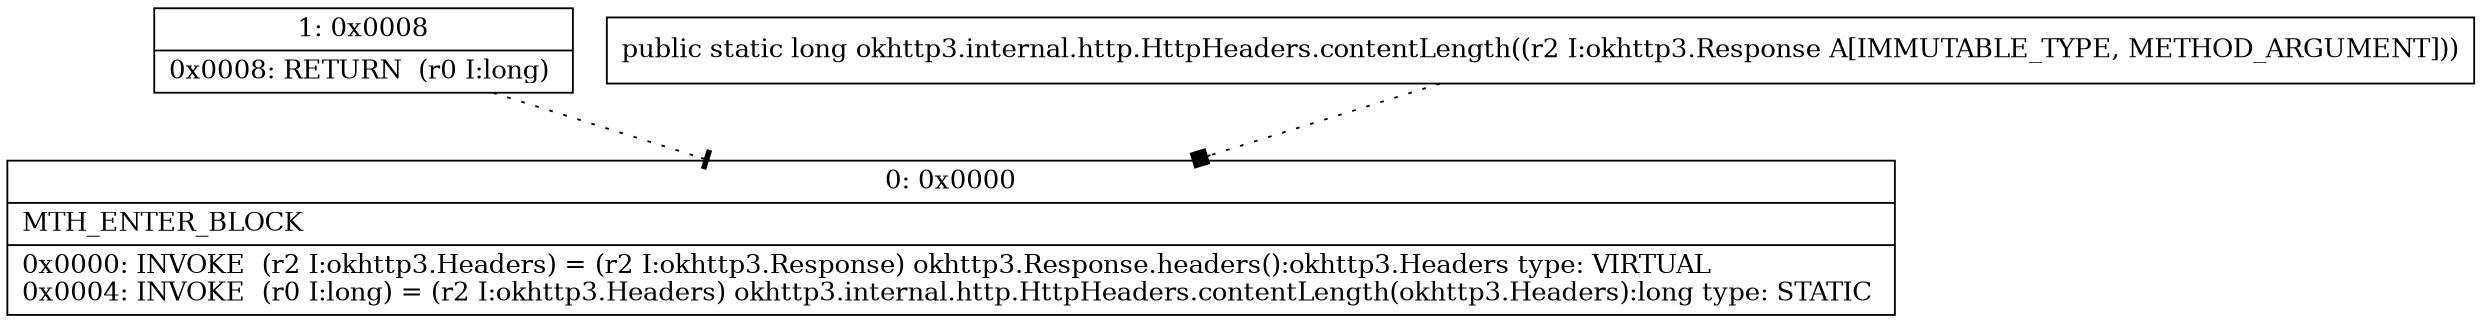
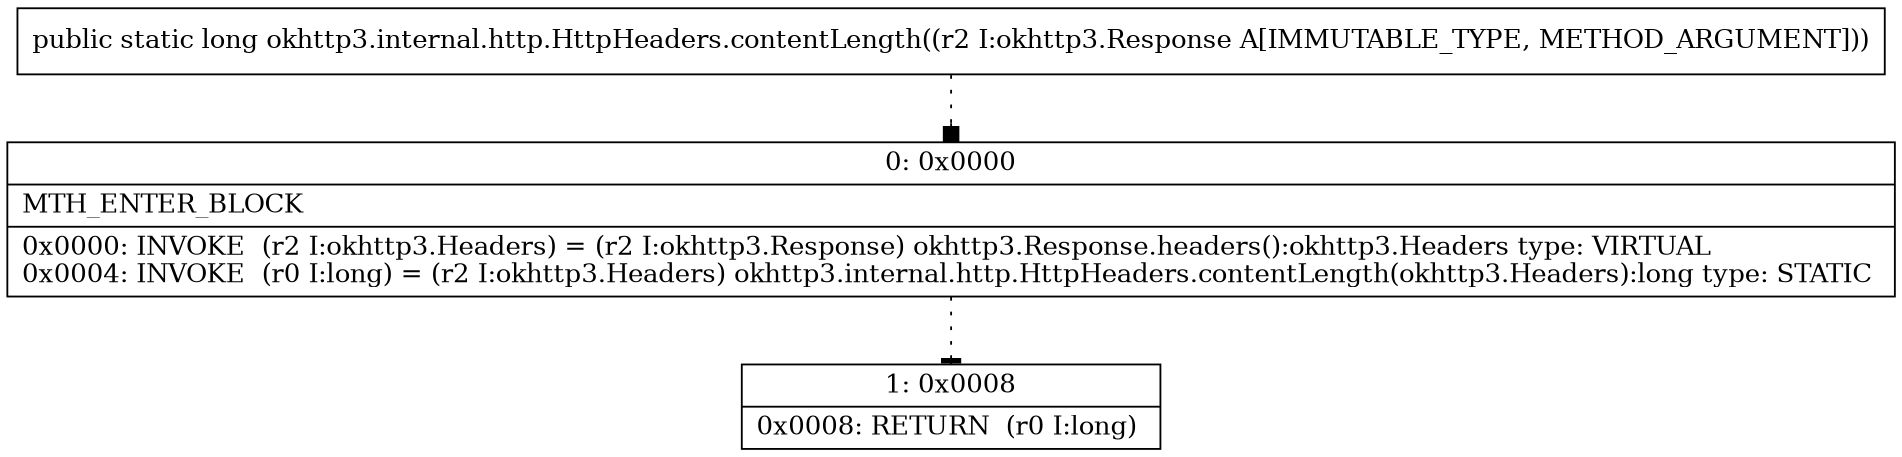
  digraph {
    node [shape=record]
    edge [style=dotted]
    n1 [label="{0\:\ 0x0000|MTH_ENTER_BLOCK\l|0x0000: INVOKE  (r2 I:okhttp3.Headers) = (r2 I:okhttp3.Response) okhttp3.Response.headers():okhttp3.Headers type: VIRTUAL \l0x0004: INVOKE  (r0 I:long) = (r2 I:okhttp3.Headers) okhttp3.internal.http.HttpHeaders.contentLength(okhttp3.Headers):long type: STATIC \l}"]
    n2 [label="{1\:\ 0x0008|0x0008: RETURN  (r0 I:long) \l}"]
    n3 [label="{public static long okhttp3.internal.http.HttpHeaders.contentLength((r2 I:okhttp3.Response A[IMMUTABLE_TYPE, METHOD_ARGUMENT])) }"]
-   n2 -> n1 [arrowhead=tee]
+   n1 -> n2 [arrowhead=tee]
    n3 -> n1 [arrowhead=box]
  }
